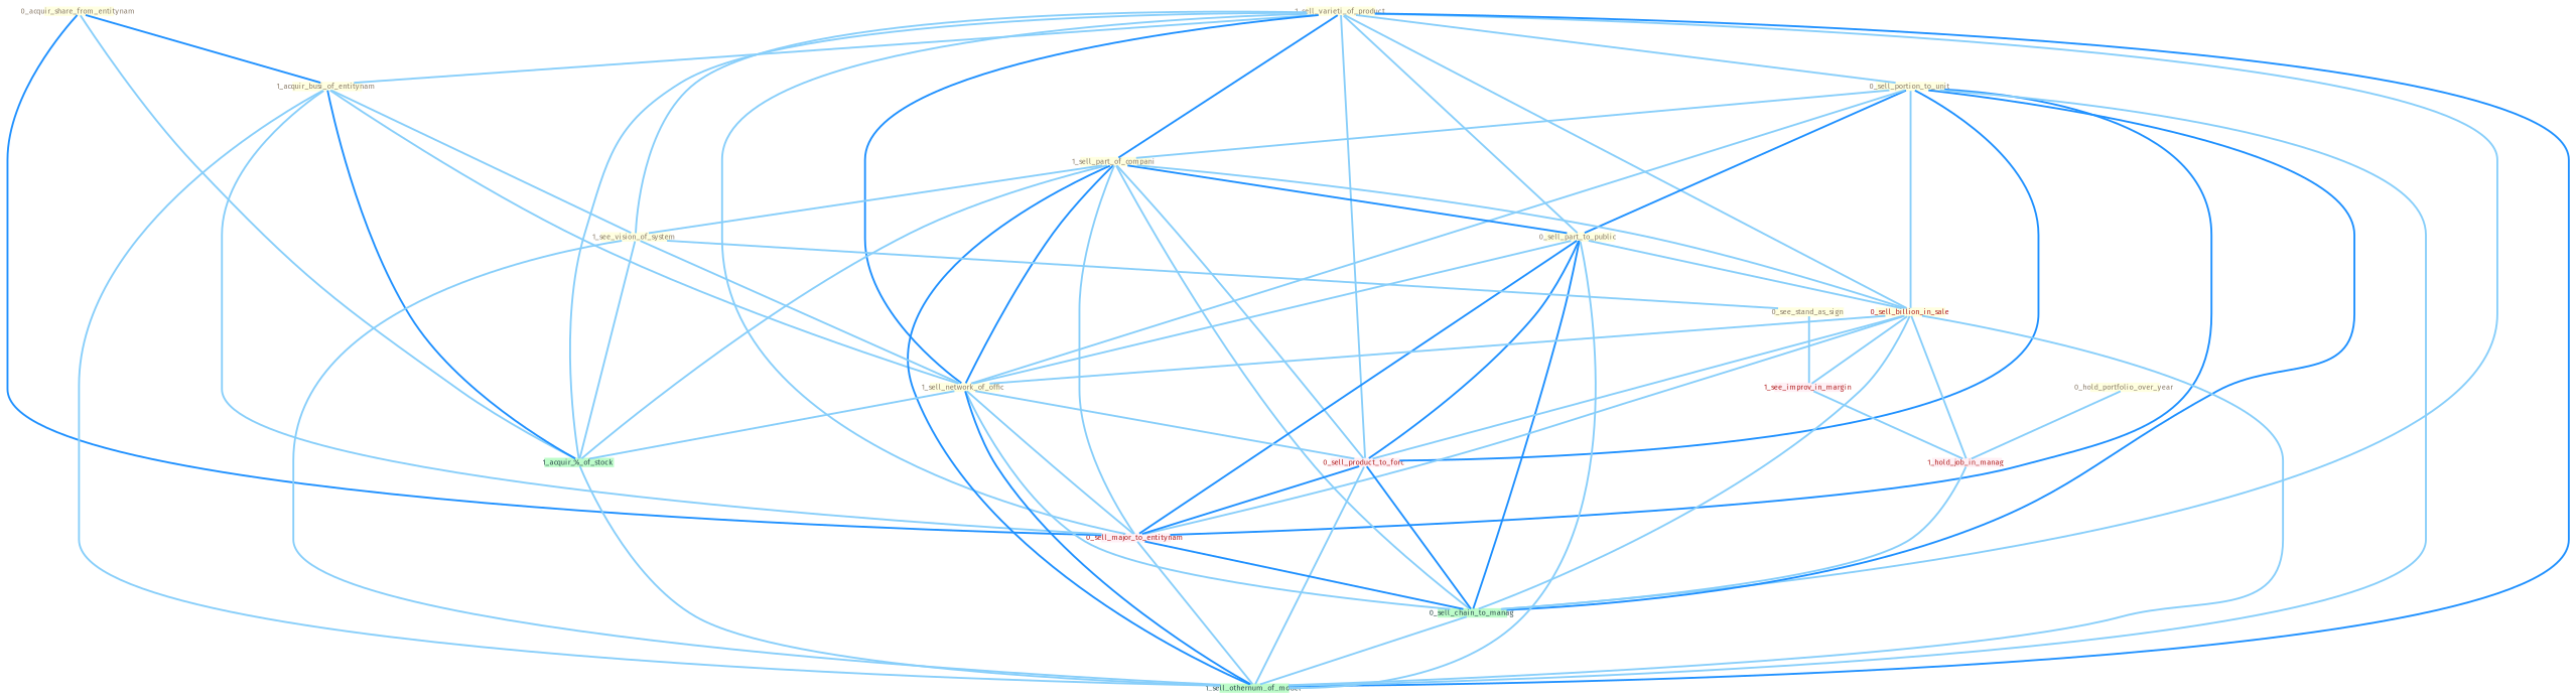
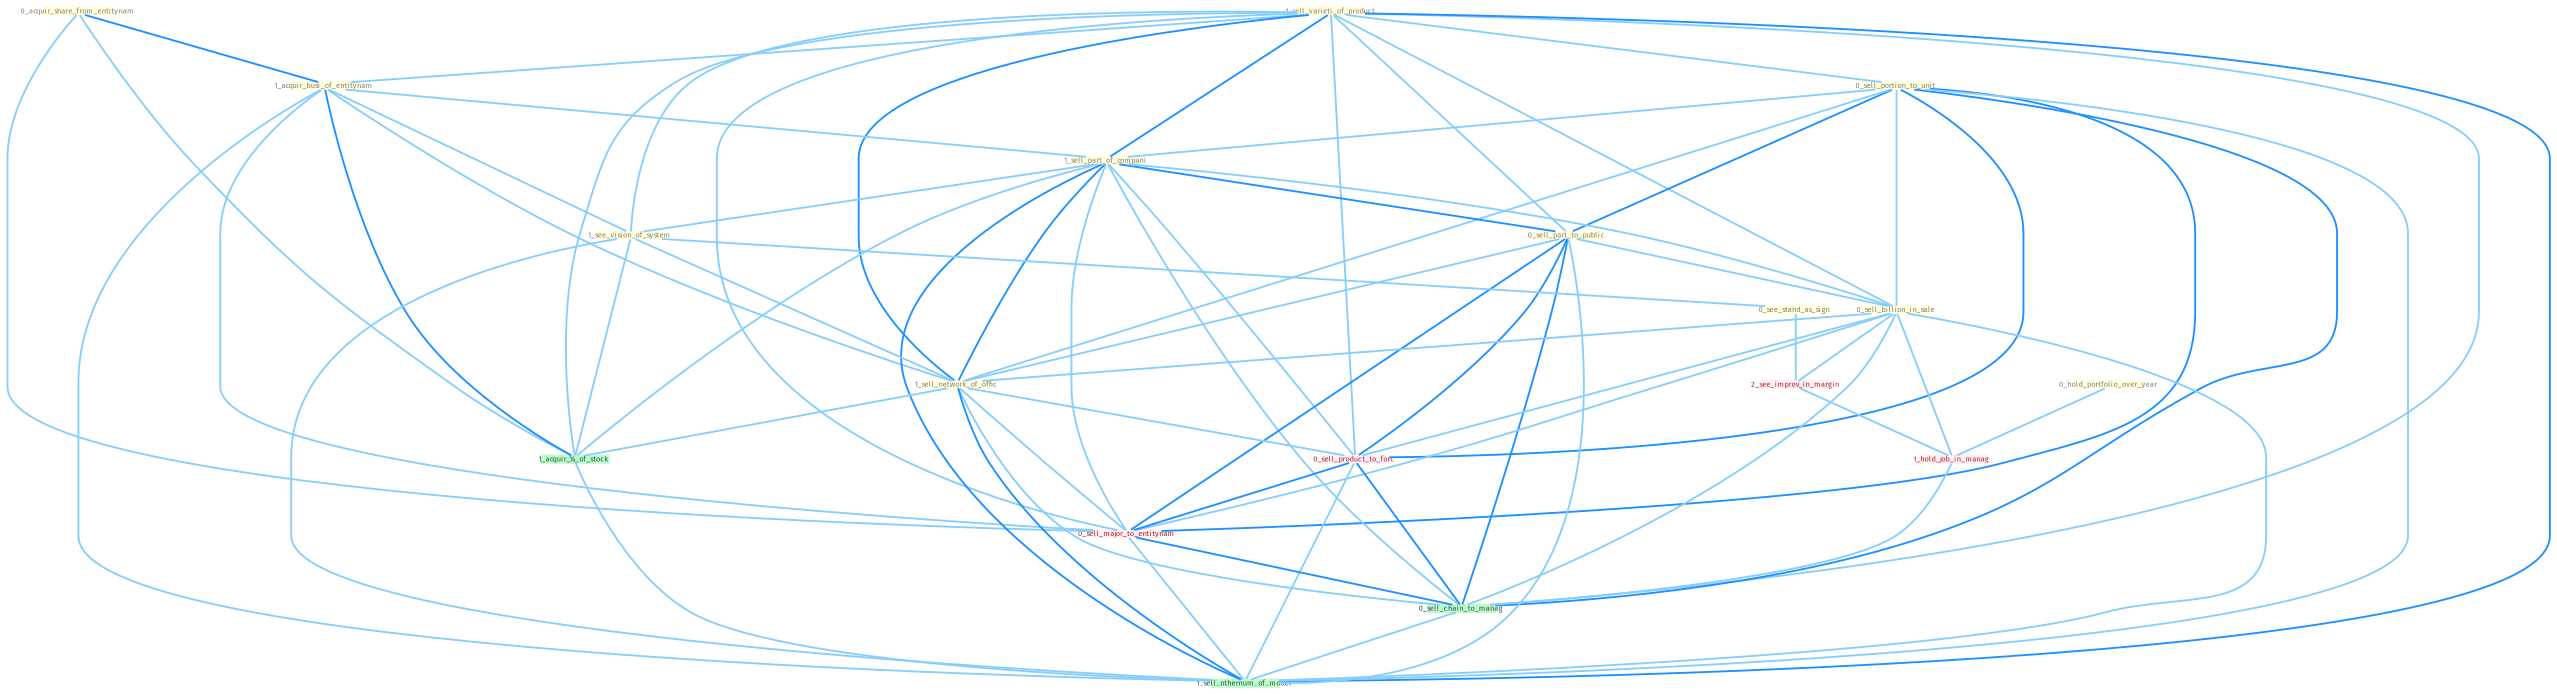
  graph {
    fontname="Fira Sans"
    node [color="#ffffe0" fixedsize=true fontcolor="#8b7d6b" fontname="Fira Sans" fontsize=4 shape=polygon style=filled]
    edge [color="#87cefa" fontname="Fira Sans" w=1]
    "0_acquir_share_from_entitynam " [height=.06 width=.5]
    "1_sell_varieti_of_product " [height=.06 width=.5]
    "1_acquir_busi_of_entitynam " [height=.06 width=.5]
    "0_hold_portfolio_over_year " [height=.06 width=.5]
    "0_sell_portion_to_unit " [height=.06 width=.5]
    "1_sell_part_of_compani " [height=.06 width=.5]
    "0_sell_part_to_public " [height=.06 width=.5]
    "1_see_vision_of_system " [height=.06 width=.5]
    "0_see_stand_as_sign " [height=.06 width=.5]
-   "0_sell_billion_in_sale " [fontcolor="#b22222" height=.06 width=.5]
+   "0_sell_billion_in_sale " [height=.06 width=.5]
    "1_sell_network_of_offic " [height=.06 width=.5]
-   "1_see_improv_in_margin " [color="#fff0f5" fontcolor="#b22222" height=.06 width=.5]
+   "1_see_improv_in_margin " [color="#fff0f5" fontcolor="#b22222" height=.06 width=.5 label="2_see_improv_in_margin"]
    "1_hold_job_in_manag " [color="#fff0f5" fontcolor="#b22222" height=.06 width=.5]
    "0_sell_product_to_forc " [color="#fff0f5" fontcolor="#b22222" height=.06 width=.5]
    "0_sell_major_to_entitynam " [color="#fff0f5" fontcolor="#b22222" height=.06 width=.5]
    "1_acquir_%_of_stock " [color="#BDFCC9" fontcolor="#2f4f4f" height=.06 width=.5]
    "0_sell_chain_to_manag " [color="#BDFCC9" fontcolor="#2f4f4f" height=.06 width=.5]
    "1_sell_othernum_of_model " [color="#BDFCC9" fontcolor="#2f4f4f" height=.06 width=.5]
    subgraph sub_1 {
      "0_acquir_share_from_entitynam "
      "1_sell_varieti_of_product "
      "1_acquir_busi_of_entitynam "
      "0_hold_portfolio_over_year "
      "0_sell_portion_to_unit "
      "1_sell_part_of_compani "
      "0_sell_part_to_public "
      "1_see_vision_of_system "
      "0_see_stand_as_sign "
      "0_sell_billion_in_sale "
      "1_sell_network_of_offic "
    }
    subgraph sub_2 {
      "1_see_improv_in_margin "
      "1_hold_job_in_manag "
      "0_sell_product_to_forc "
      "0_sell_major_to_entitynam "
    }
    "0_acquir_share_from_entitynam " -- "1_acquir_busi_of_entitynam " [color="#1e90ff" w=2]
-   "0_acquir_share_from_entitynam " -- "0_sell_major_to_entitynam " [color="#1e90ff"]
+   "0_acquir_share_from_entitynam " -- "0_sell_major_to_entitynam "
    "0_acquir_share_from_entitynam " -- "1_acquir_%_of_stock "
    "1_sell_varieti_of_product " -- "1_acquir_busi_of_entitynam "
    "1_sell_varieti_of_product " -- "0_sell_portion_to_unit "
    "1_sell_varieti_of_product " -- "1_sell_part_of_compani " [color="#1e90ff" w=2]
    "1_sell_varieti_of_product " -- "0_sell_part_to_public "
    "1_sell_varieti_of_product " -- "1_see_vision_of_system "
    "1_sell_varieti_of_product " -- "0_sell_billion_in_sale "
    "1_sell_varieti_of_product " -- "1_sell_network_of_offic " [color="#1e90ff" w=2]
    "1_sell_varieti_of_product " -- "0_sell_product_to_forc "
    "1_sell_varieti_of_product " -- "0_sell_major_to_entitynam "
    "1_sell_varieti_of_product " -- "1_acquir_%_of_stock "
    "1_sell_varieti_of_product " -- "0_sell_chain_to_manag "
    "1_sell_varieti_of_product " -- "1_sell_othernum_of_model " [color="#1e90ff" w=2]
+   "1_acquir_busi_of_entitynam " -- "1_sell_part_of_compani "
    "1_acquir_busi_of_entitynam " -- "1_see_vision_of_system "
    "1_acquir_busi_of_entitynam " -- "1_sell_network_of_offic "
    "1_acquir_busi_of_entitynam " -- "0_sell_major_to_entitynam "
    "1_acquir_busi_of_entitynam " -- "1_acquir_%_of_stock " [color="#1e90ff" w=2]
    "1_acquir_busi_of_entitynam " -- "1_sell_othernum_of_model "
    "0_hold_portfolio_over_year " -- "1_hold_job_in_manag "
    "0_sell_portion_to_unit " -- "1_sell_part_of_compani "
    "0_sell_portion_to_unit " -- "0_sell_part_to_public " [color="#1e90ff" w=2]
    "0_sell_portion_to_unit " -- "0_sell_billion_in_sale "
    "0_sell_portion_to_unit " -- "1_sell_network_of_offic "
    "0_sell_portion_to_unit " -- "0_sell_product_to_forc " [color="#1e90ff" w=2]
    "0_sell_portion_to_unit " -- "0_sell_major_to_entitynam " [color="#1e90ff" w=2]
    "0_sell_portion_to_unit " -- "0_sell_chain_to_manag " [color="#1e90ff" w=2]
    "0_sell_portion_to_unit " -- "1_sell_othernum_of_model "
    "1_sell_part_of_compani " -- "0_sell_part_to_public " [color="#1e90ff" w=2]
    "1_sell_part_of_compani " -- "1_see_vision_of_system "
    "1_sell_part_of_compani " -- "0_sell_billion_in_sale "
    "1_sell_part_of_compani " -- "1_sell_network_of_offic " [color="#1e90ff" w=2]
    "1_sell_part_of_compani " -- "0_sell_product_to_forc "
    "1_sell_part_of_compani " -- "0_sell_major_to_entitynam "
    "1_sell_part_of_compani " -- "1_acquir_%_of_stock "
    "1_sell_part_of_compani " -- "0_sell_chain_to_manag "
    "1_sell_part_of_compani " -- "1_sell_othernum_of_model " [color="#1e90ff" w=2]
    "0_sell_part_to_public " -- "0_sell_billion_in_sale "
    "0_sell_part_to_public " -- "1_sell_network_of_offic "
    "0_sell_part_to_public " -- "0_sell_product_to_forc " [color="#1e90ff" w=2]
    "0_sell_part_to_public " -- "0_sell_major_to_entitynam " [color="#1e90ff" w=2]
    "0_sell_part_to_public " -- "0_sell_chain_to_manag " [color="#1e90ff" w=2]
    "0_sell_part_to_public " -- "1_sell_othernum_of_model "
    "1_see_vision_of_system " -- "0_see_stand_as_sign "
    "1_see_vision_of_system " -- "1_sell_network_of_offic "
    "1_see_vision_of_system " -- "1_acquir_%_of_stock "
    "1_see_vision_of_system " -- "1_sell_othernum_of_model "
    "0_see_stand_as_sign " -- "1_see_improv_in_margin "
    "0_sell_billion_in_sale " -- "1_sell_network_of_offic "
    "0_sell_billion_in_sale " -- "1_see_improv_in_margin "
    "0_sell_billion_in_sale " -- "1_hold_job_in_manag "
    "0_sell_billion_in_sale " -- "0_sell_product_to_forc "
    "0_sell_billion_in_sale " -- "0_sell_major_to_entitynam "
    "0_sell_billion_in_sale " -- "0_sell_chain_to_manag "
    "0_sell_billion_in_sale " -- "1_sell_othernum_of_model "
    "1_sell_network_of_offic " -- "0_sell_product_to_forc "
    "1_sell_network_of_offic " -- "0_sell_major_to_entitynam "
    "1_sell_network_of_offic " -- "1_acquir_%_of_stock "
    "1_sell_network_of_offic " -- "0_sell_chain_to_manag "
    "1_sell_network_of_offic " -- "1_sell_othernum_of_model " [color="#1e90ff" w=2]
    "1_see_improv_in_margin " -- "1_hold_job_in_manag "
    "1_hold_job_in_manag " -- "0_sell_chain_to_manag "
    "0_sell_product_to_forc " -- "0_sell_major_to_entitynam " [color="#1e90ff" w=2]
    "0_sell_product_to_forc " -- "0_sell_chain_to_manag " [color="#1e90ff" w=2]
    "0_sell_product_to_forc " -- "1_sell_othernum_of_model "
    "0_sell_major_to_entitynam " -- "0_sell_chain_to_manag " [color="#1e90ff" w=2]
    "0_sell_major_to_entitynam " -- "1_sell_othernum_of_model "
    "1_acquir_%_of_stock " -- "1_sell_othernum_of_model "
    "0_sell_chain_to_manag " -- "1_sell_othernum_of_model "
  }
